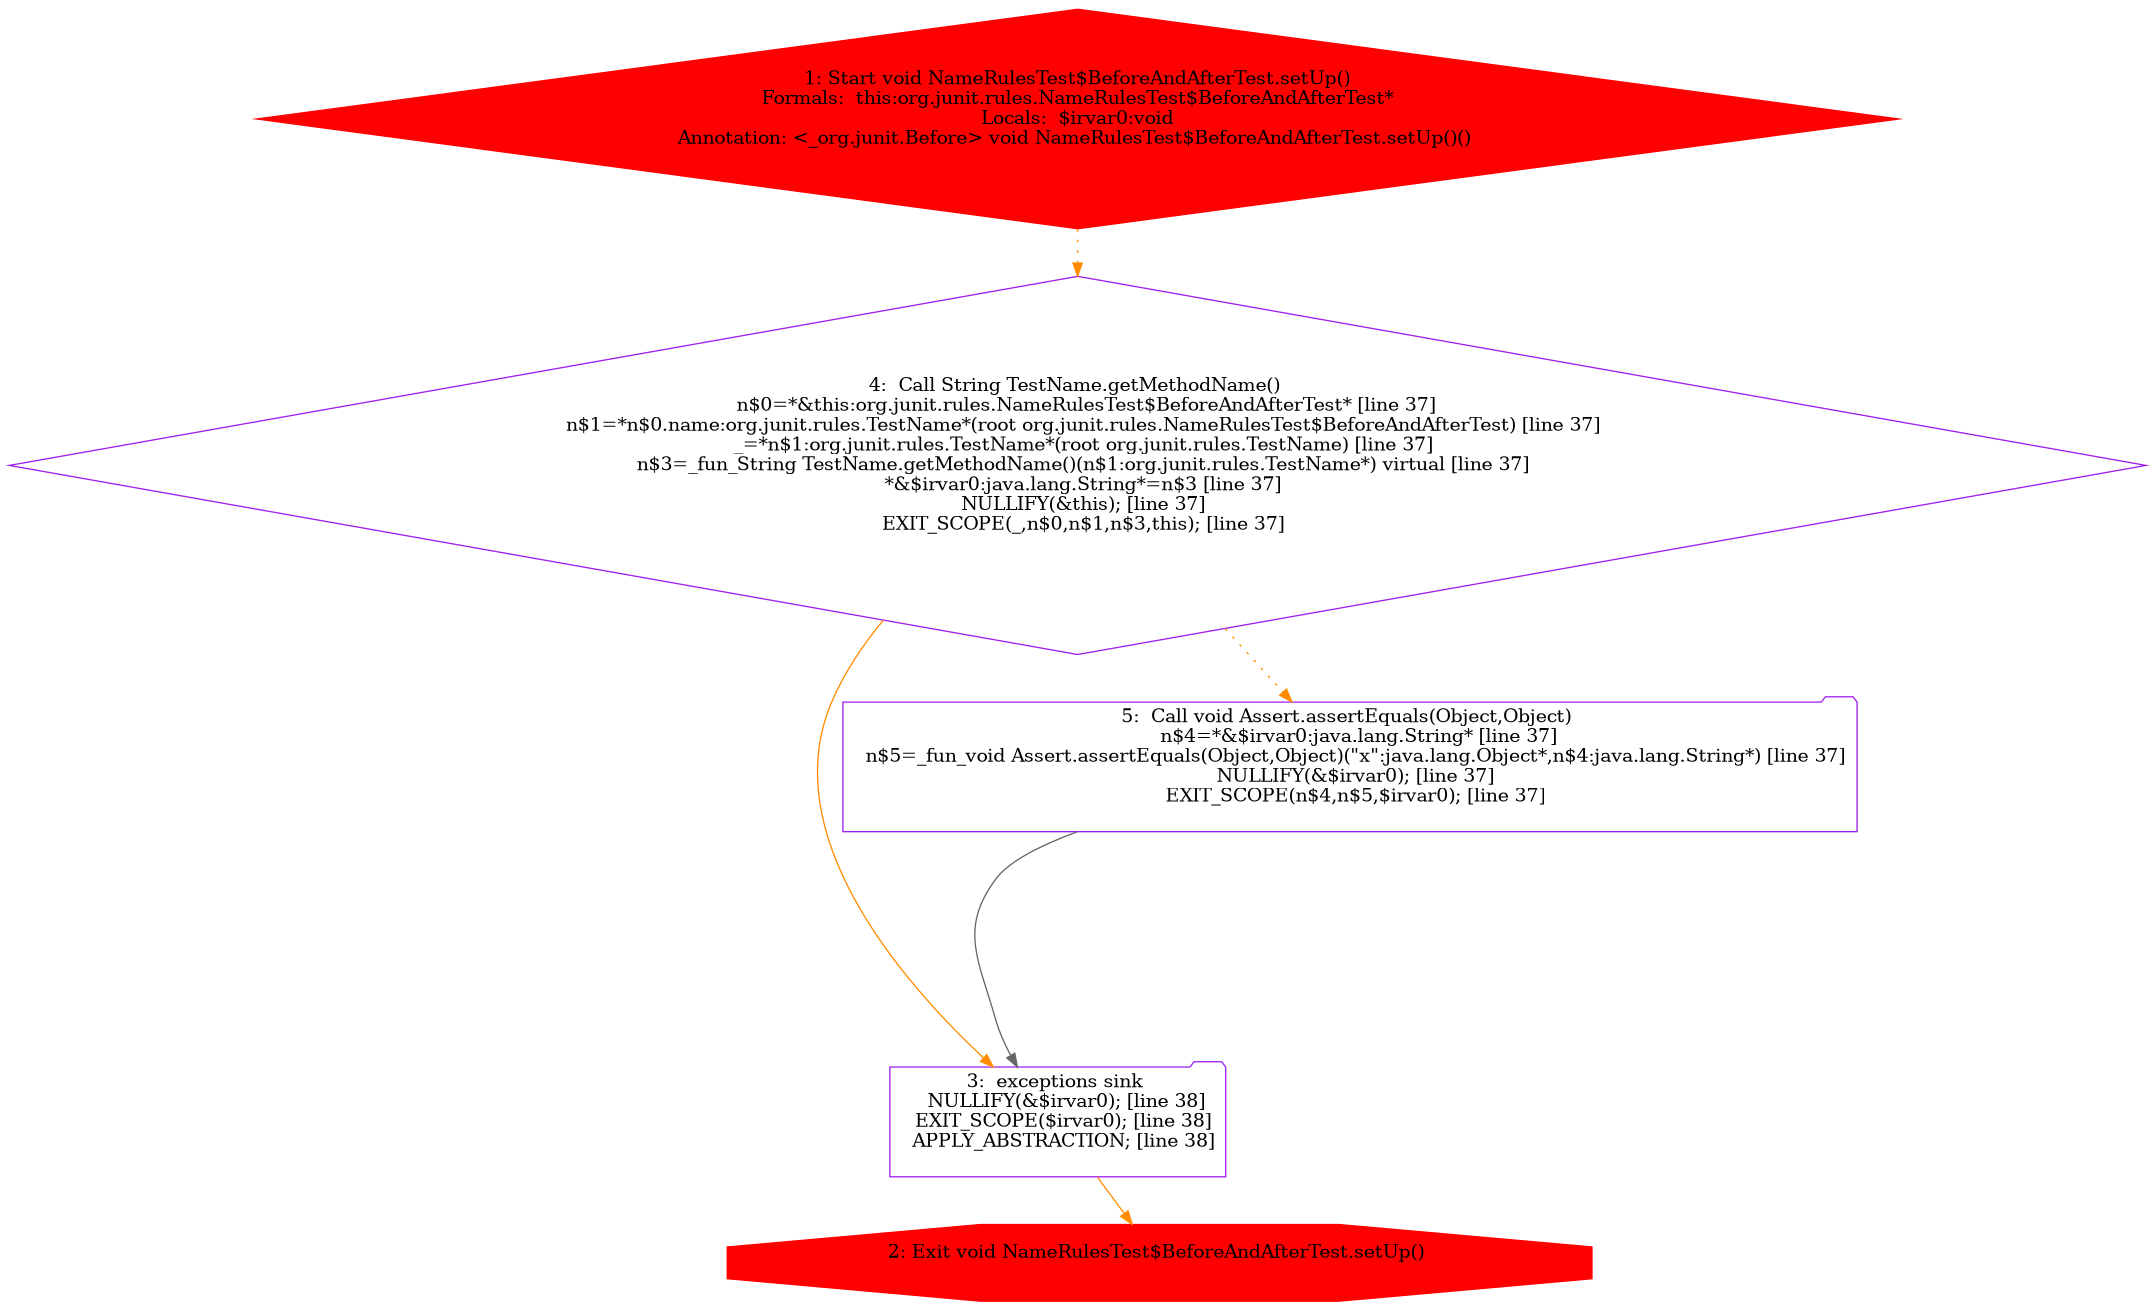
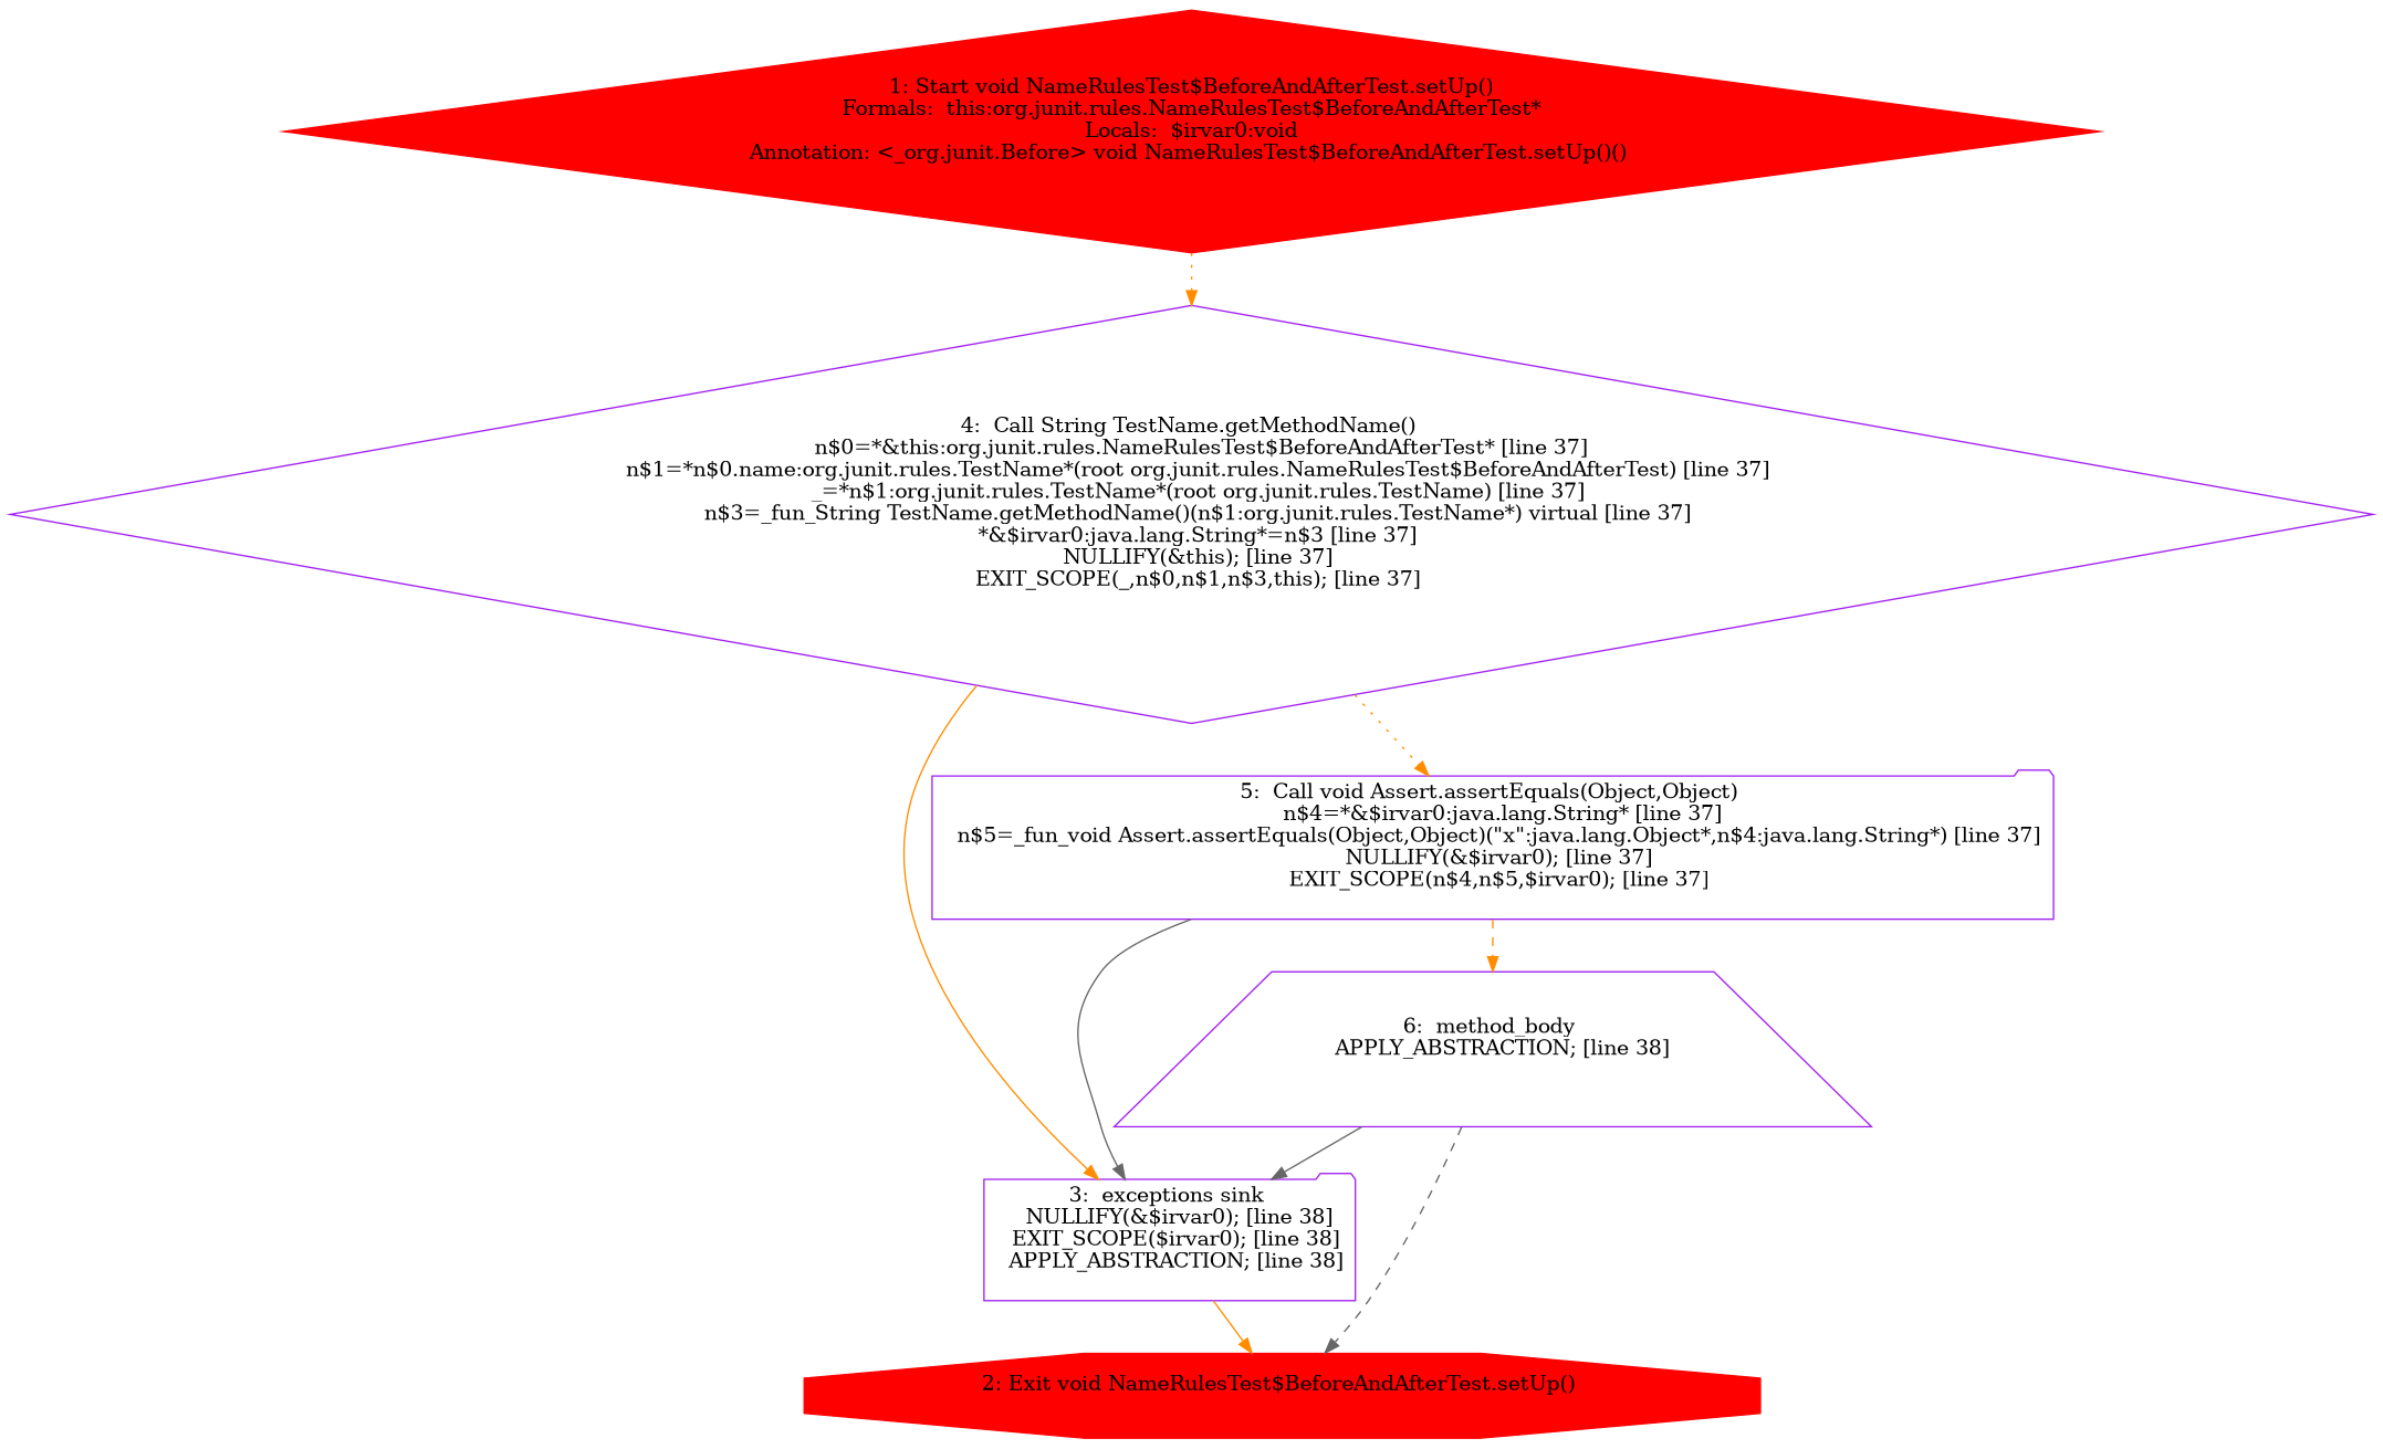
  digraph {
    node [color=purple shape=diamond]
    edge [color=darkorange style=solid]
    n1 [color=red label="1: Start void NameRulesTest$BeforeAndAfterTest.setUp()\nFormals:  this:org.junit.rules.NameRulesTest$BeforeAndAfterTest*\nLocals:  $irvar0:void\nAnnotation: <_org.junit.Before> void NameRulesTest$BeforeAndAfterTest.setUp()() \n  " style=filled]
    n2 [label="4:  Call String TestName.getMethodName() \n   n$0=*&this:org.junit.rules.NameRulesTest$BeforeAndAfterTest* [line 37]\n  n$1=*n$0.name:org.junit.rules.TestName*(root org.junit.rules.NameRulesTest$BeforeAndAfterTest) [line 37]\n  _=*n$1:org.junit.rules.TestName*(root org.junit.rules.TestName) [line 37]\n  n$3=_fun_String TestName.getMethodName()(n$1:org.junit.rules.TestName*) virtual [line 37]\n  *&$irvar0:java.lang.String*=n$3 [line 37]\n  NULLIFY(&this); [line 37]\n  EXIT_SCOPE(_,n$0,n$1,n$3,this); [line 37]\n "]
    n3 [label="3:  exceptions sink \n   NULLIFY(&$irvar0); [line 38]\n  EXIT_SCOPE($irvar0); [line 38]\n  APPLY_ABSTRACTION; [line 38]\n " shape=folder]
    n4 [label="5:  Call void Assert.assertEquals(Object,Object) \n   n$4=*&$irvar0:java.lang.String* [line 37]\n  n$5=_fun_void Assert.assertEquals(Object,Object)(\"x\":java.lang.Object*,n$4:java.lang.String*) [line 37]\n  NULLIFY(&$irvar0); [line 37]\n  EXIT_SCOPE(n$4,n$5,$irvar0); [line 37]\n " shape=folder]
    n5 [color=red label="2: Exit void NameRulesTest$BeforeAndAfterTest.setUp() \n  " style=filled shape=octagon]
+   n6 [label="6:  method_body \n   APPLY_ABSTRACTION; [line 38]\n " shape=trapezium]
    n1 -> n2 [style=dotted]
    n2 -> n3
    n2 -> n4 [style=dotted]
    n3 -> n5
    n4 -> n3 [color=gray40]
+   n4 -> n6 [style=dashed]
+   n6 -> n3 [color=gray40]
+   n6 -> n5 [color=gray40 style=dashed]
  }
